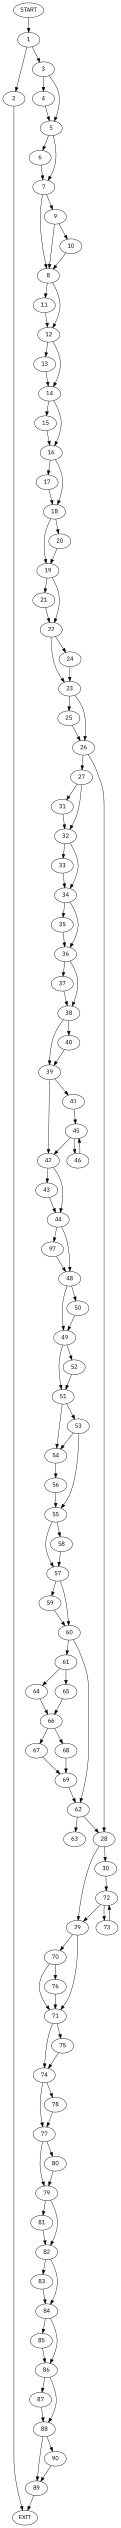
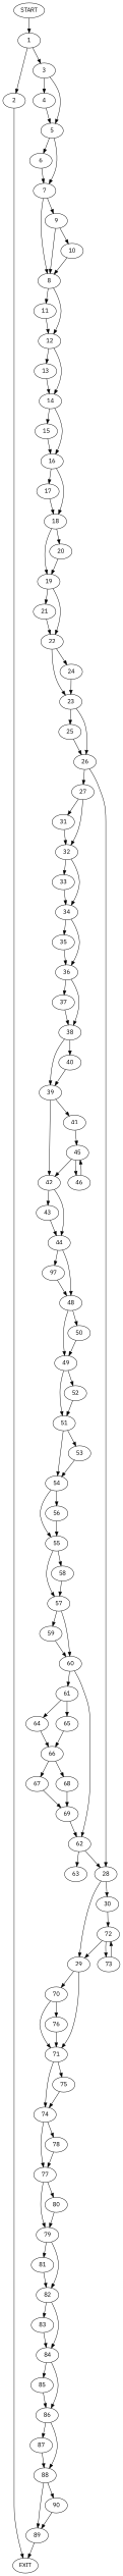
  digraph {
    fontname="IBM Plex Sans"
    node [fontname="IBM Plex Sans"]
    edge [fontname="IBM Plex Sans"]
    n1 [label=START]
    1
    2
    3
    n5 [label=EXIT]
    4
    5
    6
    7
    8
    9
    11
    12
    10
    13
    14
    15
    16
    17
    18
    19
    20
    21
    22
    23
    24
    25
    26
    27
    28
    31
    32
    29
    30
    33
    34
    70
    71
    72
    76
    74
    75
    73
    35
    36
    37
    38
    39
    40
    41
    42
    45
    43
    44
    46
    n56 [label=97]
    48
    49
    50
    51
    52
    53
    54
    55
    56
    57
    58
    59
    60
    61
    62
    64
    65
    63
    66
    67
    68
    69
    77
    78
    79
    80
    81
    82
    83
    84
    85
    86
    87
    88
    89
    90
    n1 -> 1
    1 -> 2
    1 -> 3
    2 -> n5
    3 -> 4
    3 -> 5
    4 -> 5
    5 -> 6
    5 -> 7
    6 -> 7
    7 -> 8
    7 -> 9
    8 -> 11
    8 -> 12
    9 -> 8
    9 -> 10
    11 -> 12
    12 -> 13
    12 -> 14
    10 -> 8
    13 -> 14
    14 -> 15
    14 -> 16
    15 -> 16
    16 -> 17
    16 -> 18
    17 -> 18
    18 -> 19
    18 -> 20
    19 -> 21
    19 -> 22
    20 -> 19
    21 -> 22
    22 -> 23
    22 -> 24
    23 -> 25
    23 -> 26
    24 -> 23
    25 -> 26
    26 -> 27
    26 -> 28
    27 -> 31
    27 -> 32
    28 -> 29
    28 -> 30
    31 -> 32
    32 -> 33
    32 -> 34
    29 -> 70
    29 -> 71
    30 -> 72
    33 -> 34
    34 -> 35
    34 -> 36
    70 -> 71
    70 -> 76
    71 -> 74
    71 -> 75
    72 -> 29
    72 -> 73
    76 -> 71
    74 -> 77
    74 -> 78
    75 -> 74
    73 -> 72
    35 -> 36
    36 -> 37
    36 -> 38
    37 -> 38
    38 -> 39
    38 -> 40
    39 -> 41
    39 -> 42
    40 -> 39
    41 -> 45
    42 -> 43
    42 -> 44
    45 -> 42
    45 -> 46
    43 -> 44
    44 -> n56
    44 -> 48
    46 -> 45
    n56 -> 48
    48 -> 49
    48 -> 50
    49 -> 51
    49 -> 52
    50 -> 49
    51 -> 53
    51 -> 54
    52 -> 51
    53 -> 54
-   53 -> 55
+   54 -> 55
    54 -> 56
    55 -> 57
    55 -> 58
    56 -> 55
    57 -> 59
    57 -> 60
    58 -> 57
    59 -> 60
    60 -> 61
    60 -> 62
    61 -> 64
    61 -> 65
    62 -> 28
    62 -> 63
    64 -> 66
    65 -> 66
    66 -> 67
    66 -> 68
    67 -> 69
    68 -> 69
    69 -> 62
    77 -> 79
    77 -> 80
    78 -> 77
    79 -> 81
    79 -> 82
    80 -> 79
    81 -> 82
    82 -> 83
    82 -> 84
    83 -> 84
    84 -> 85
    84 -> 86
    85 -> 86
    86 -> 87
    86 -> 88
    87 -> 88
    88 -> 89
    88 -> 90
    89 -> n5
    90 -> 89
  }
